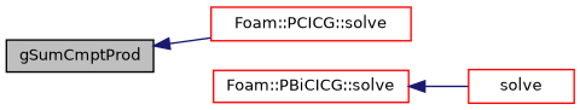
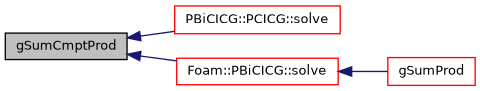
  digraph {
    rankdir=LR
    node [color=red fontname=Helvetica fontsize=10 shape=record]
    edge [color=midnightblue dir=back fontname=Helvetica fontsize=10 labelfontname=Helvetica labelfontsize=10 style=solid]
    n1 [color=black fillcolor=grey75 fontcolor=black height=0.2 label=gSumCmptProd style=filled width=0.4]
-   n2 [height=0.2 label="Foam::PCICG::solve" width=0.4]
+   n2 [height=0.2 label="PBiCICG::PCICG::solve" width=0.4]
    n3 [height=0.2 label="Foam::PBiCICG::solve" width=0.4]
-   n4 [height=0.2 label=solve width=0.4]
+   n4 [height=0.2 label=gSumProd width=0.4]
    n1 -> n2
+   n1 -> n3
    n3 -> n4
  }
